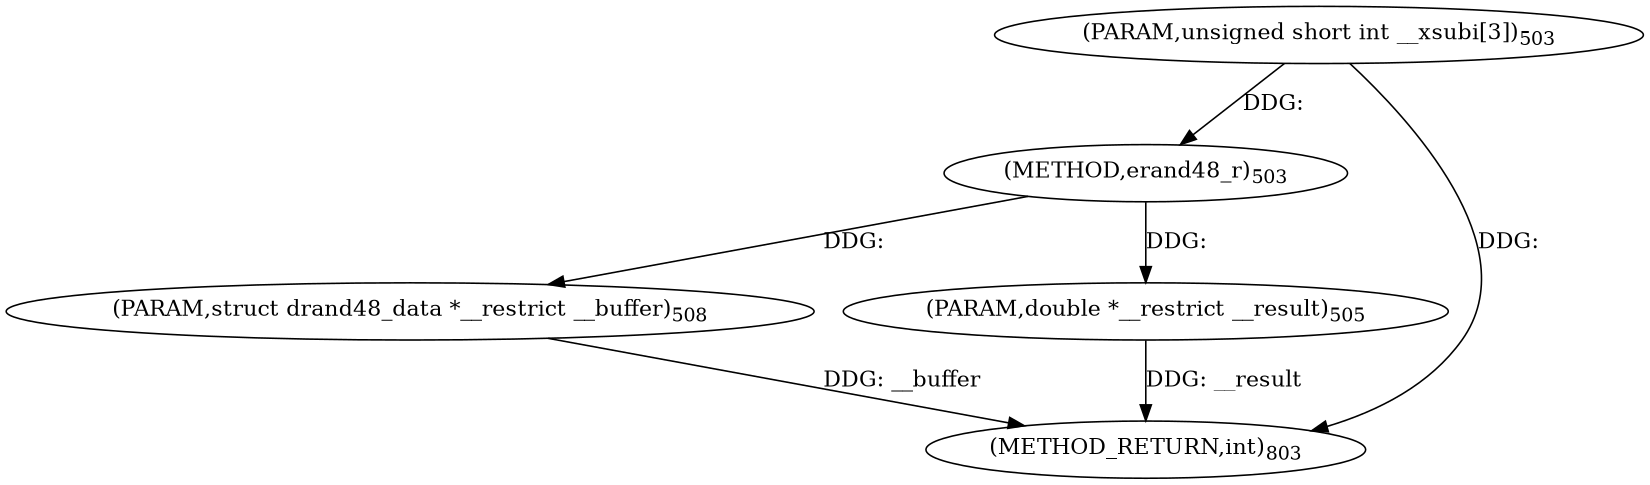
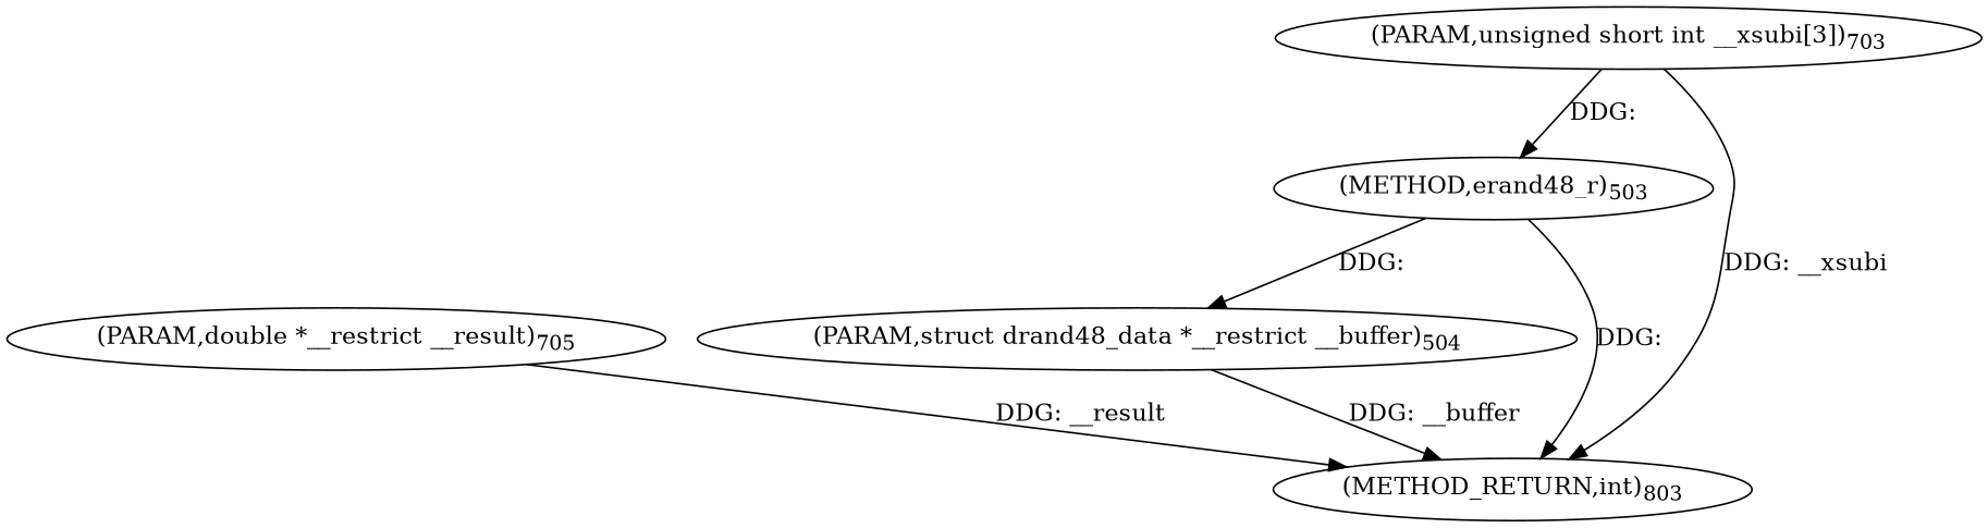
  digraph {
    n1 [label=<(METHOD,erand48_r)<SUB>503</SUB>>]
-   n2 [label=<(PARAM,struct drand48_data *__restrict __buffer)<SUB>508</SUB>>]
-   n3 [label=<(PARAM,double *__restrict __result)<SUB>505</SUB>>]
-   n4 [label=<(PARAM,unsigned short int __xsubi[3])<SUB>503</SUB>>]
+   n2 [label=<(PARAM,struct drand48_data *__restrict __buffer)<SUB>504</SUB>>]
+   n3 [label=<(PARAM,double *__restrict __result)<SUB>705</SUB>>]
+   n4 [label=<(PARAM,unsigned short int __xsubi[3])<SUB>703</SUB>>]
    n5 [label=<(METHOD_RETURN,int)<SUB>803</SUB>>]
    n1 -> n2 [label="DDG: "]
-   n1 -> n3 [label="DDG: "]
+   n1 -> n5 [label="DDG: "]
    n2 -> n5 [label="DDG: __buffer"]
    n3 -> n5 [label="DDG: __result"]
    n4 -> n1 [label="DDG: "]
-   n4 -> n5 [label="DDG: "]
+   n4 -> n5 [label="DDG: __xsubi"]
  }
